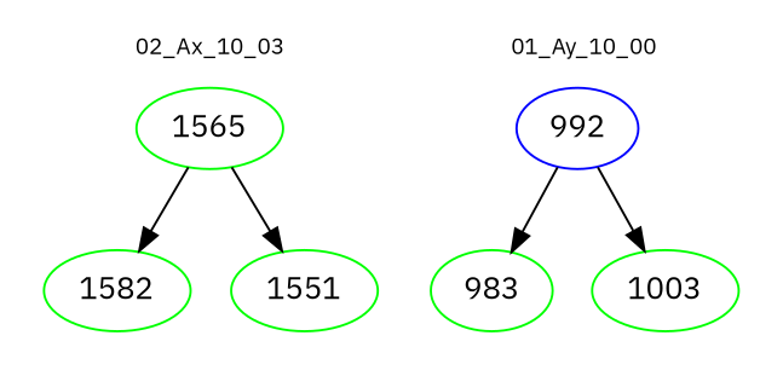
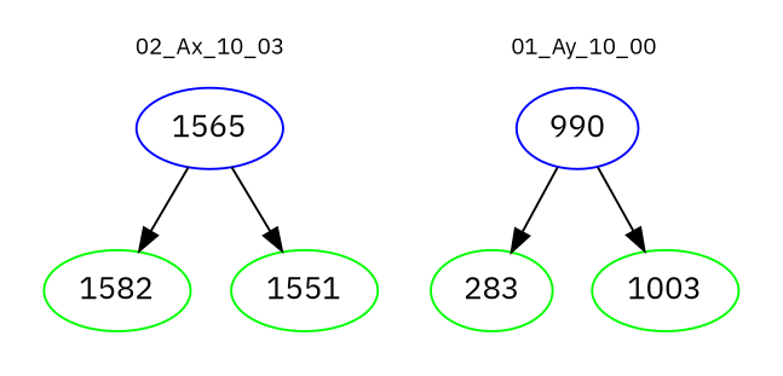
  digraph {
    fontname="IBM Plex Sans"
    node [color=green fontname="IBM Plex Sans"]
    edge [color=black fontname="IBM Plex Sans"]
-   n1 [label=1565]
+   n1 [color=blue label=1565]
    n2 [label=1582]
    n3 [label=1551]
-   n4 [color=blue label=992]
-   n5 [label=983]
+   n4 [color=blue label=990]
+   n5 [label=283]
    n6 [label=1003]
    subgraph cluster_1 {
      color=white
      fontsize=10
      label="02_Ax_10_03"
      n1
      n2
      n3
    }
    subgraph cluster_2 {
      color=white
      fontsize=10
      label="01_Ay_10_00"
      n4
      n5
      n6
    }
    n1 -> n2
    n1 -> n3
    n4 -> n5
    n4 -> n6
  }
